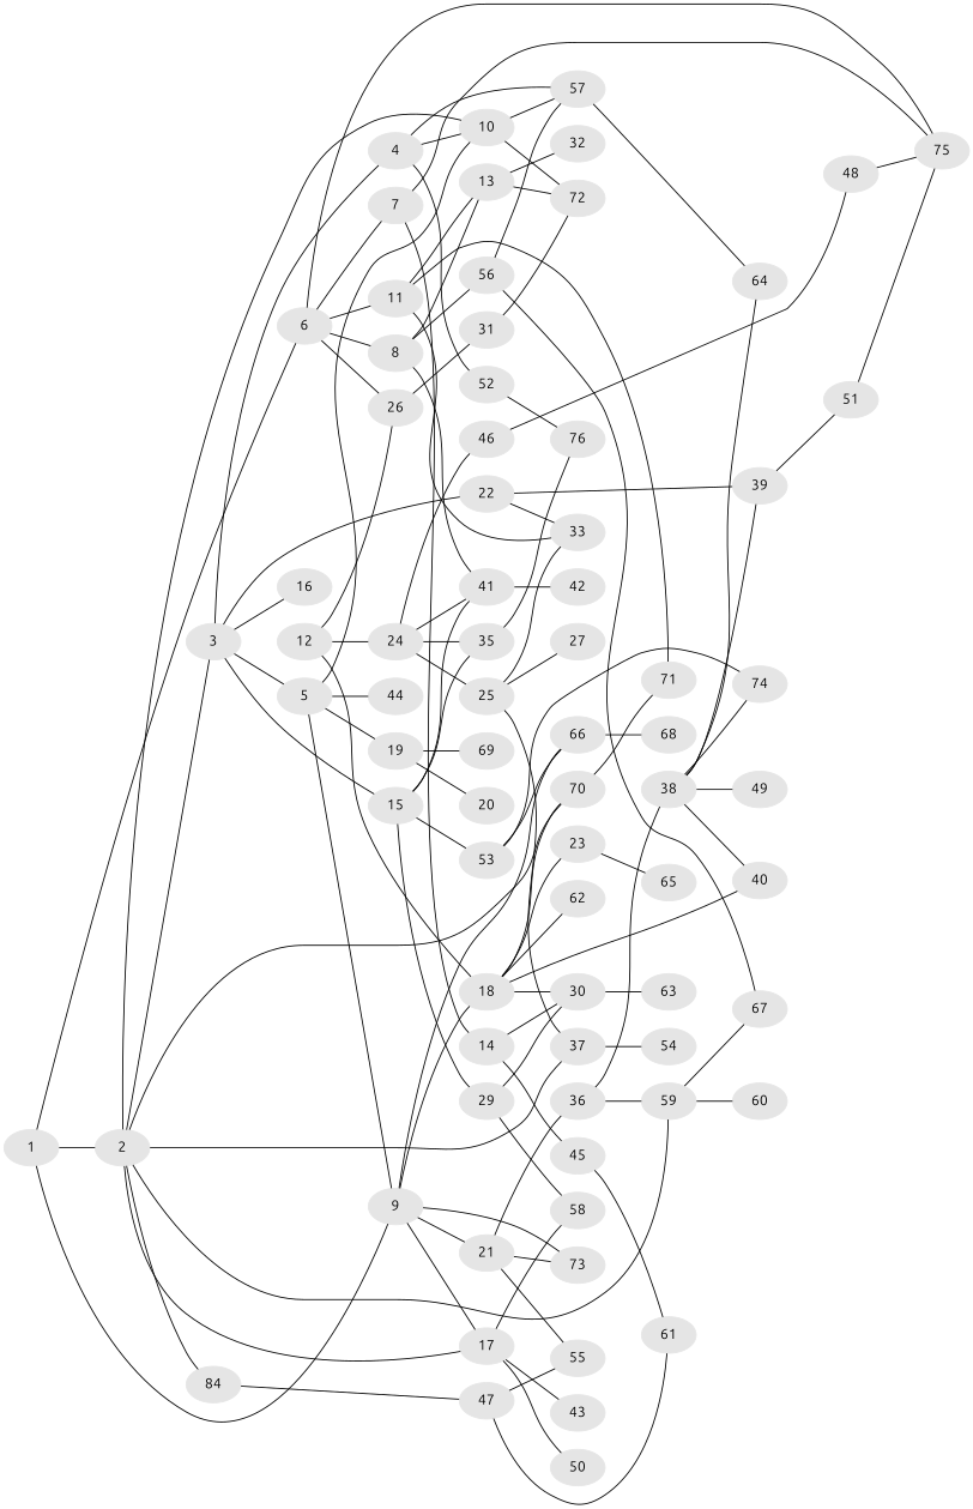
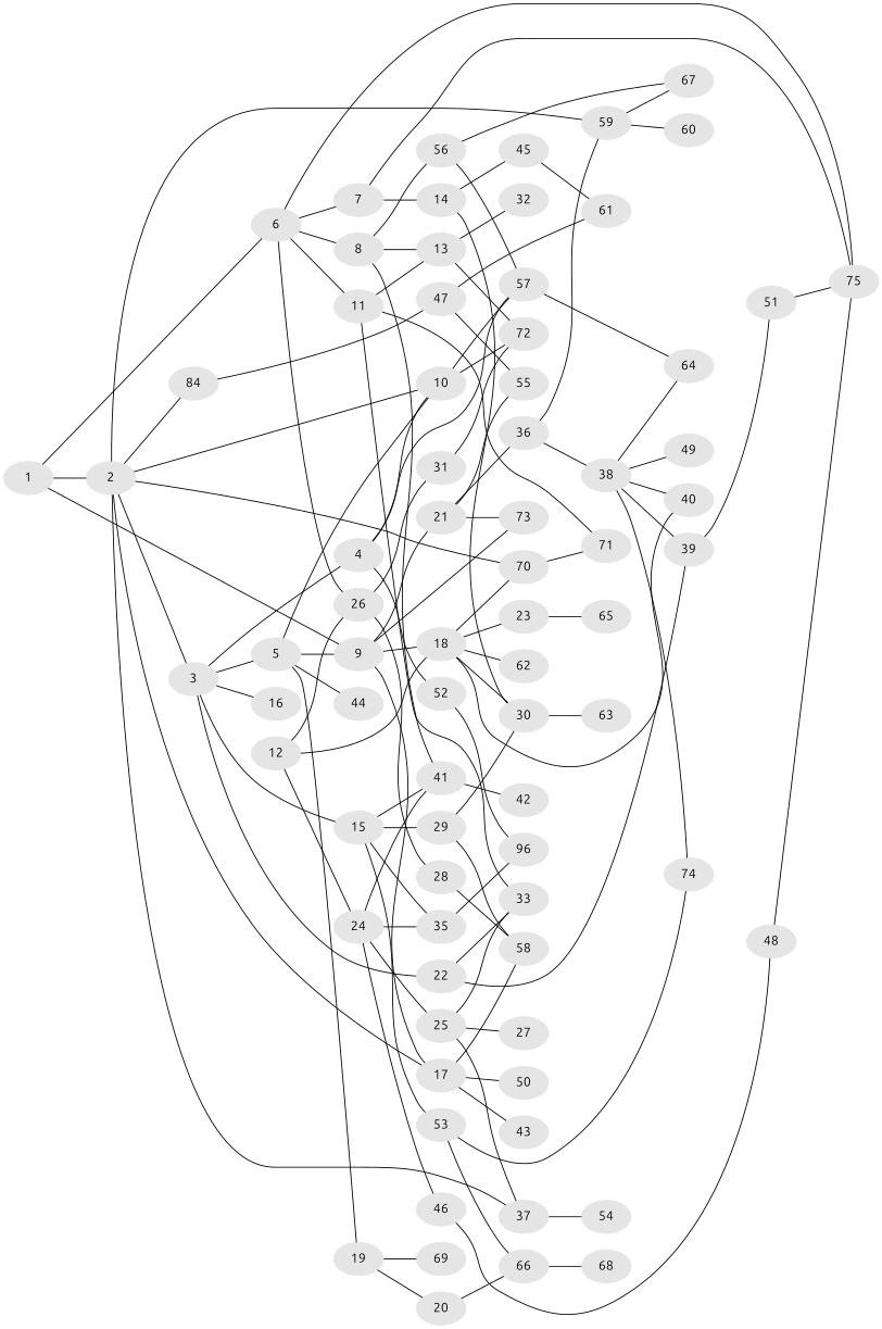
  graph {
    fontname=Ubuntu
    rankdir=LR
    node [color=gray90 fontname=Ubuntu style=filled]
    edge [fontname=Ubuntu]
    1
    2
    6
    9
    3
    10
    17
    n8 [label=84]
    37
    59
    70
    7
    8
    11
    75
    26
    18
    21
    66
    73
    4
    5
    15
    16
    22
    57
    72
    43
    50
    58
    47
    54
    67
    60
    71
    52
    19
    44
    41
    29
    35
    53
    33
    39
-   76
+   76 [label=96]
    64
    20
    69
    14
    13
    56
    12
    24
    30
    45
    32
    42
    23
    40
    62
    36
    55
    68
    25
    46
+   28
    31
    63
    61
    74
    65
    38
    51
    27
    48
    49
    1 -- 2
    1 -- 6
    1 -- 9
    2 -- 3
    2 -- 10
    2 -- 17
    2 -- n8
    2 -- 37
    2 -- 59
    2 -- 70
    6 -- 7
    6 -- 8
    6 -- 11
    6 -- 75
    6 -- 26
    9 -- 17
    9 -- 18
    9 -- 21
-   9 -- 66
+   20 -- 66
    9 -- 73
    3 -- 4
    3 -- 5
    3 -- 15
    3 -- 16
    3 -- 22
    10 -- 57
    10 -- 72
    17 -- 43
    17 -- 50
    17 -- 58
    n8 -- 47
    37 -- 54
    59 -- 67
    59 -- 60
    70 -- 71
    7 -- 75
    7 -- 14
    8 -- 41
    8 -- 13
    8 -- 56
    11 -- 71
    11 -- 33
    11 -- 13
+   26 -- 28
    26 -- 31
    18 -- 70
    18 -- 30
    18 -- 23
    18 -- 40
    18 -- 62
    21 -- 73
    21 -- 36
    21 -- 55
    66 -- 68
    4 -- 10
    4 -- 57
    4 -- 52
    5 -- 9
    5 -- 10
    5 -- 19
    5 -- 44
    15 -- 41
    15 -- 29
    15 -- 35
    15 -- 53
    22 -- 33
    22 -- 39
    57 -- 64
    47 -- 55
    47 -- 61
    52 -- 76
    19 -- 20
    19 -- 69
    41 -- 42
    29 -- 58
    29 -- 30
    35 -- 76
    53 -- 66
    53 -- 74
    39 -- 51
    14 -- 30
    14 -- 45
    13 -- 72
    13 -- 32
    56 -- 57
    56 -- 67
    12 -- 26
    12 -- 18
    12 -- 24
    24 -- 41
    24 -- 35
    24 -- 25
    24 -- 46
    30 -- 63
    45 -- 61
    23 -- 65
    36 -- 59
    36 -- 38
    25 -- 37
    25 -- 33
    25 -- 27
    46 -- 48
+   28 -- 58
    31 -- 72
    38 -- 39
    38 -- 64
    38 -- 40
    38 -- 74
    38 -- 49
    51 -- 75
    48 -- 75
  }
